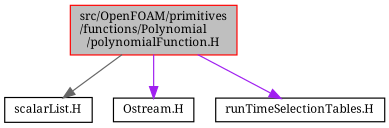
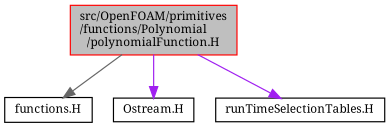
  digraph {
    fontname="Noto Serif"
    node [color=black fontname="Noto Serif" fontsize=10 shape=record]
    edge [color=purple fontname="Noto Serif" fontsize=10 labelfontname=FreeSans labelfontsize=10 style=solid]
    n1 [color=red fillcolor=grey75 fontcolor=black height=0.2 label="src/OpenFOAM/primitives\l/functions/Polynomial\l/polynomialFunction.H" style=filled width=0.4]
-   n2 [height=0.2 label="scalarList.H" width=0.4]
+   n2 [height=0.2 label="functions.H" width=0.4]
    n3 [height=0.2 label="Ostream.H" width=0.4]
    n4 [height=0.2 label="runTimeSelectionTables.H" width=0.4]
    n1 -> n2 [color=gray40]
    n1 -> n3
    n1 -> n4
  }
